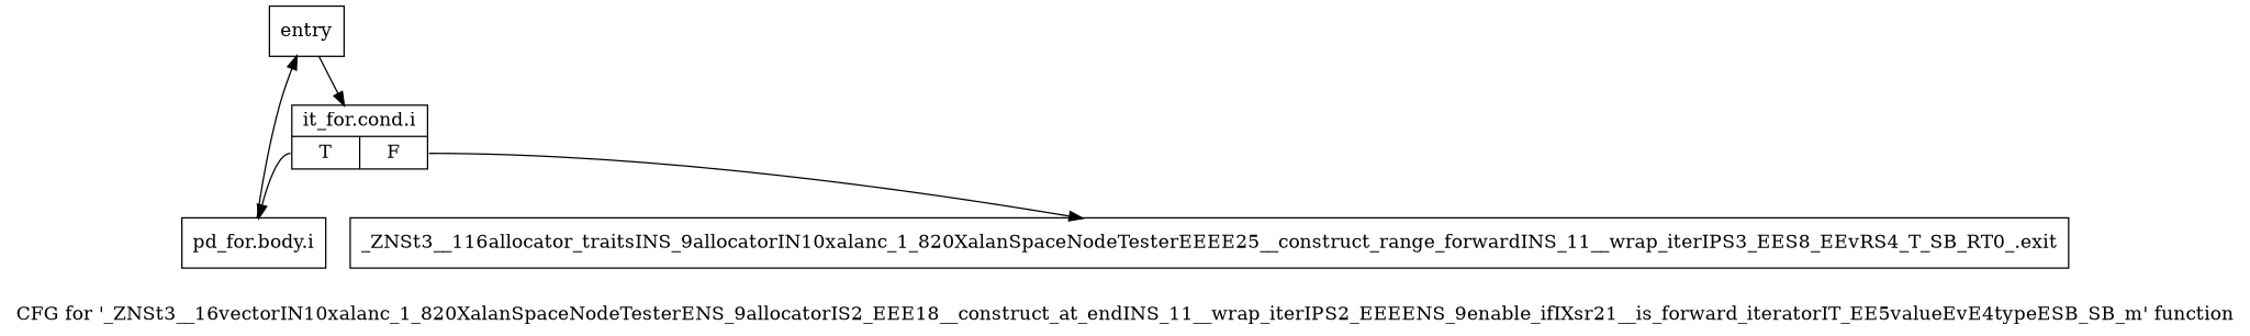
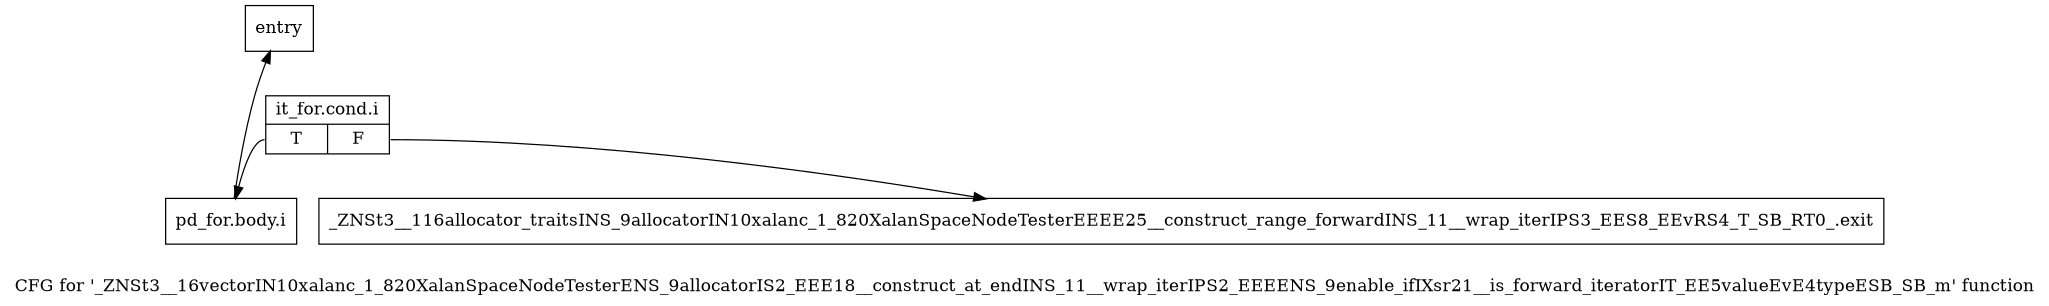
  digraph {
    label="CFG for '_ZNSt3__16vectorIN10xalanc_1_820XalanSpaceNodeTesterENS_9allocatorIS2_EEE18__construct_at_endINS_11__wrap_iterIPS2_EEEENS_9enable_ifIXsr21__is_forward_iteratorIT_EE5valueEvE4typeESB_SB_m' function"
    node [shape=record]
    n1 [label="{entry}"]
    n2 [label="{it_for.cond.i|{<s0>T|<s1>F}}"]
    n3 [label="{pd_for.body.i}"]
    n4 [label="{_ZNSt3__116allocator_traitsINS_9allocatorIN10xalanc_1_820XalanSpaceNodeTesterEEEE25__construct_range_forwardINS_11__wrap_iterIPS3_EES8_EEvRS4_T_SB_RT0_.exit}"]
-   n1 -> n2
    n2 -> n3 [tailport=s0]
    n2 -> n4 [tailport=s1]
    n3 -> n1
  }
